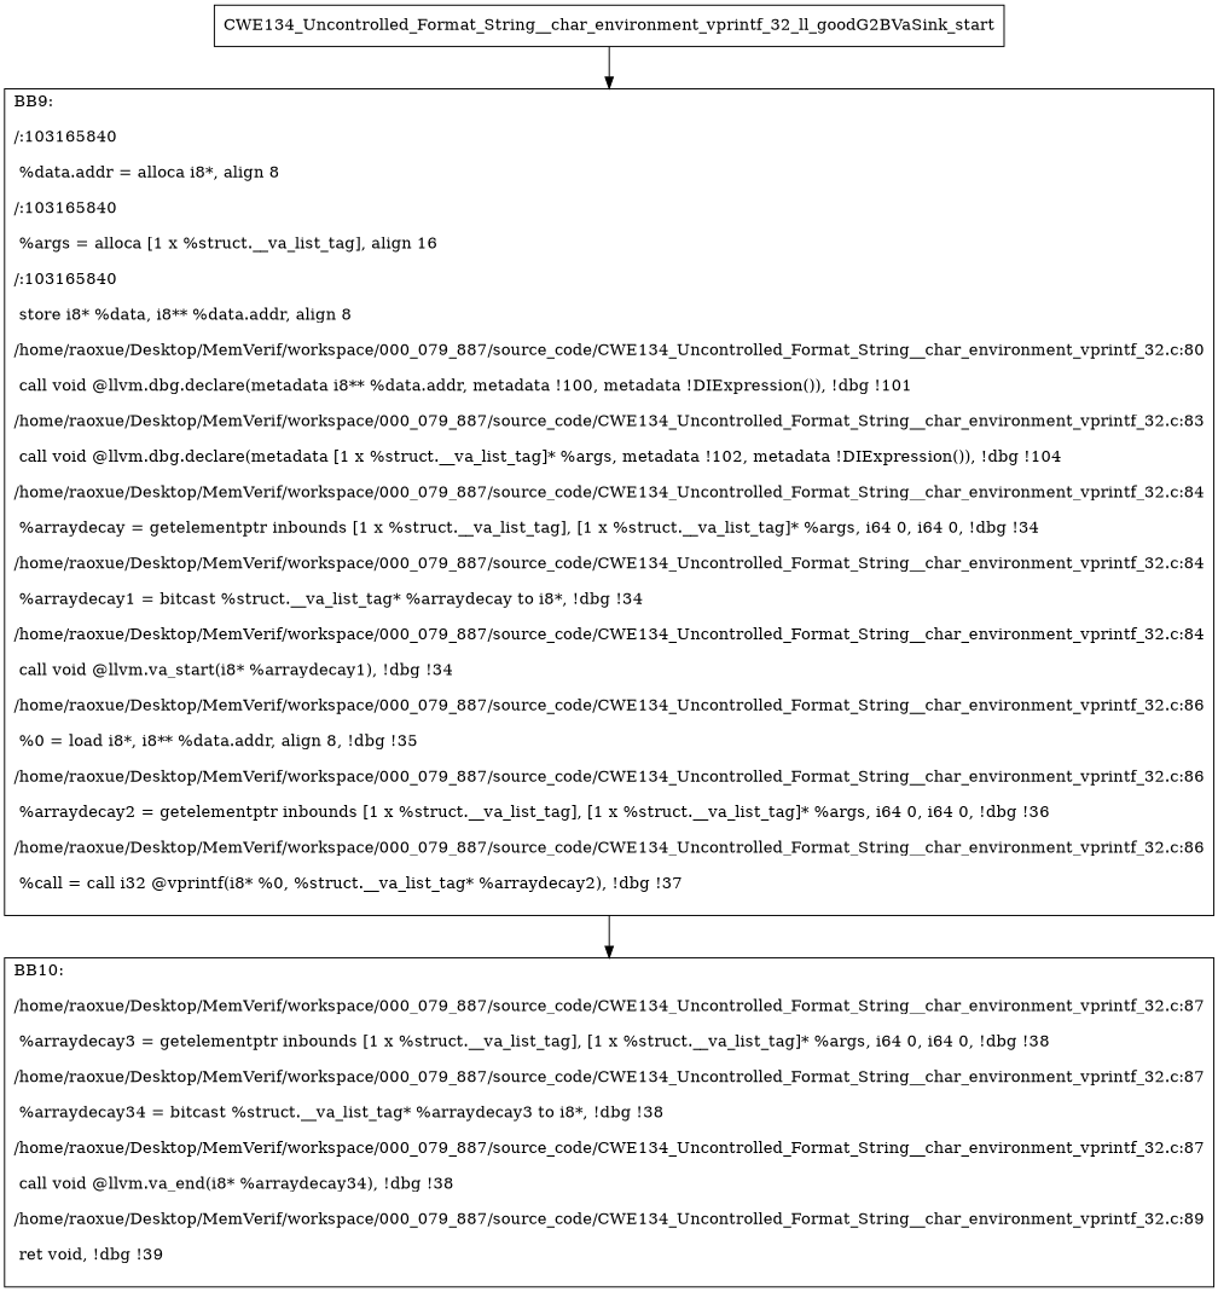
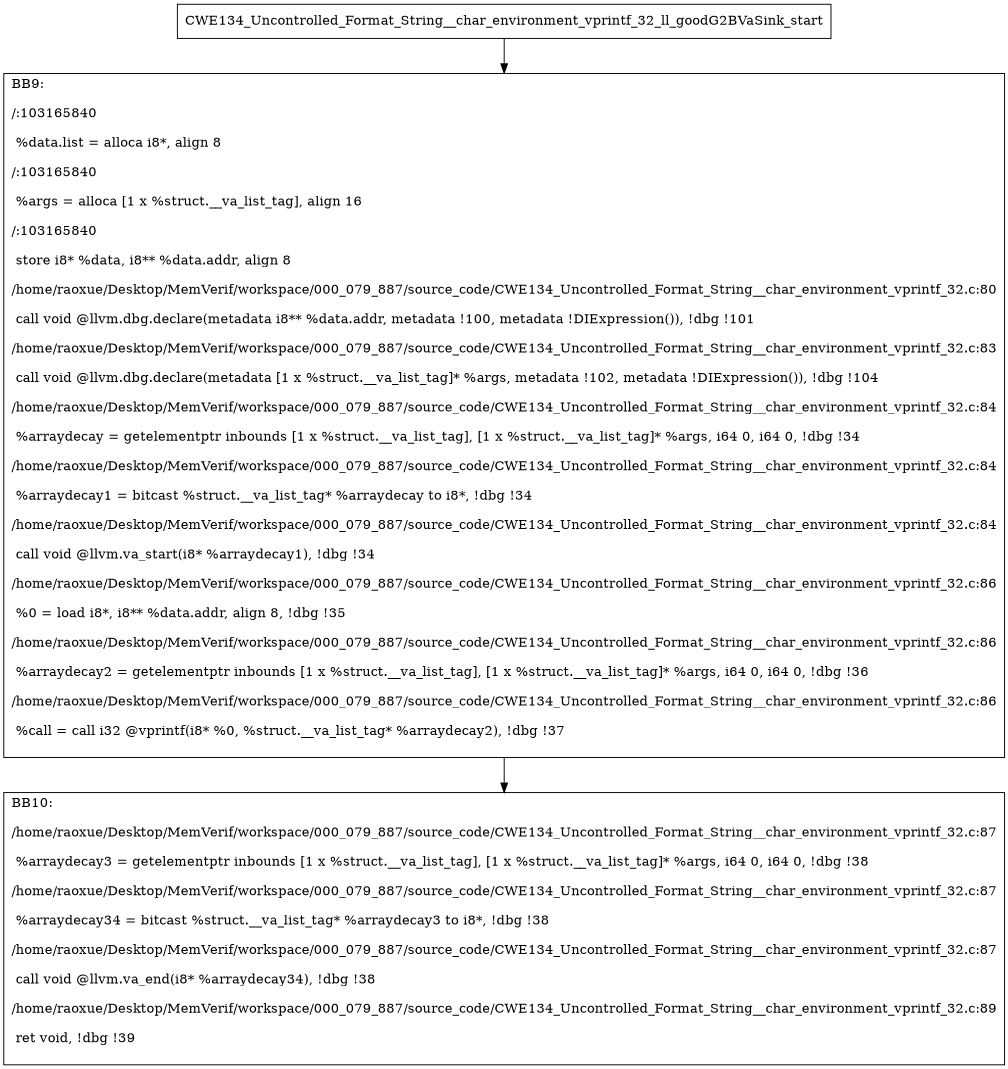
  digraph {
    node [shape=record]
    n1 [label="{CWE134_Uncontrolled_Format_String__char_environment_vprintf_32_ll_goodG2BVaSink_start}"]
-   n2 [label="{BB9:\l\l/:103165840\l\n  %data.addr = alloca i8*, align 8\l\n/:103165840\l\n  %args = alloca [1 x %struct.__va_list_tag], align 16\l\n/:103165840\l\n  store i8* %data, i8** %data.addr, align 8\l\n/home/raoxue/Desktop/MemVerif/workspace/000_079_887/source_code/CWE134_Uncontrolled_Format_String__char_environment_vprintf_32.c:80\l\n  call void @llvm.dbg.declare(metadata i8** %data.addr, metadata !100, metadata !DIExpression()), !dbg !101\l\n/home/raoxue/Desktop/MemVerif/workspace/000_079_887/source_code/CWE134_Uncontrolled_Format_String__char_environment_vprintf_32.c:83\l\n  call void @llvm.dbg.declare(metadata [1 x %struct.__va_list_tag]* %args, metadata !102, metadata !DIExpression()), !dbg !104\l\n/home/raoxue/Desktop/MemVerif/workspace/000_079_887/source_code/CWE134_Uncontrolled_Format_String__char_environment_vprintf_32.c:84\l\n  %arraydecay = getelementptr inbounds [1 x %struct.__va_list_tag], [1 x %struct.__va_list_tag]* %args, i64 0, i64 0, !dbg !34\l\n/home/raoxue/Desktop/MemVerif/workspace/000_079_887/source_code/CWE134_Uncontrolled_Format_String__char_environment_vprintf_32.c:84\l\n  %arraydecay1 = bitcast %struct.__va_list_tag* %arraydecay to i8*, !dbg !34\l\n/home/raoxue/Desktop/MemVerif/workspace/000_079_887/source_code/CWE134_Uncontrolled_Format_String__char_environment_vprintf_32.c:84\l\n  call void @llvm.va_start(i8* %arraydecay1), !dbg !34\l\n/home/raoxue/Desktop/MemVerif/workspace/000_079_887/source_code/CWE134_Uncontrolled_Format_String__char_environment_vprintf_32.c:86\l\n  %0 = load i8*, i8** %data.addr, align 8, !dbg !35\l\n/home/raoxue/Desktop/MemVerif/workspace/000_079_887/source_code/CWE134_Uncontrolled_Format_String__char_environment_vprintf_32.c:86\l\n  %arraydecay2 = getelementptr inbounds [1 x %struct.__va_list_tag], [1 x %struct.__va_list_tag]* %args, i64 0, i64 0, !dbg !36\l\n/home/raoxue/Desktop/MemVerif/workspace/000_079_887/source_code/CWE134_Uncontrolled_Format_String__char_environment_vprintf_32.c:86\l\n  %call = call i32 @vprintf(i8* %0, %struct.__va_list_tag* %arraydecay2), !dbg !37\l\n}"]
+   n2 [label="{BB9:\l\l/:103165840\l\n  %data.list = alloca i8*, align 8\l\n/:103165840\l\n  %args = alloca [1 x %struct.__va_list_tag], align 16\l\n/:103165840\l\n  store i8* %data, i8** %data.addr, align 8\l\n/home/raoxue/Desktop/MemVerif/workspace/000_079_887/source_code/CWE134_Uncontrolled_Format_String__char_environment_vprintf_32.c:80\l\n  call void @llvm.dbg.declare(metadata i8** %data.addr, metadata !100, metadata !DIExpression()), !dbg !101\l\n/home/raoxue/Desktop/MemVerif/workspace/000_079_887/source_code/CWE134_Uncontrolled_Format_String__char_environment_vprintf_32.c:83\l\n  call void @llvm.dbg.declare(metadata [1 x %struct.__va_list_tag]* %args, metadata !102, metadata !DIExpression()), !dbg !104\l\n/home/raoxue/Desktop/MemVerif/workspace/000_079_887/source_code/CWE134_Uncontrolled_Format_String__char_environment_vprintf_32.c:84\l\n  %arraydecay = getelementptr inbounds [1 x %struct.__va_list_tag], [1 x %struct.__va_list_tag]* %args, i64 0, i64 0, !dbg !34\l\n/home/raoxue/Desktop/MemVerif/workspace/000_079_887/source_code/CWE134_Uncontrolled_Format_String__char_environment_vprintf_32.c:84\l\n  %arraydecay1 = bitcast %struct.__va_list_tag* %arraydecay to i8*, !dbg !34\l\n/home/raoxue/Desktop/MemVerif/workspace/000_079_887/source_code/CWE134_Uncontrolled_Format_String__char_environment_vprintf_32.c:84\l\n  call void @llvm.va_start(i8* %arraydecay1), !dbg !34\l\n/home/raoxue/Desktop/MemVerif/workspace/000_079_887/source_code/CWE134_Uncontrolled_Format_String__char_environment_vprintf_32.c:86\l\n  %0 = load i8*, i8** %data.addr, align 8, !dbg !35\l\n/home/raoxue/Desktop/MemVerif/workspace/000_079_887/source_code/CWE134_Uncontrolled_Format_String__char_environment_vprintf_32.c:86\l\n  %arraydecay2 = getelementptr inbounds [1 x %struct.__va_list_tag], [1 x %struct.__va_list_tag]* %args, i64 0, i64 0, !dbg !36\l\n/home/raoxue/Desktop/MemVerif/workspace/000_079_887/source_code/CWE134_Uncontrolled_Format_String__char_environment_vprintf_32.c:86\l\n  %call = call i32 @vprintf(i8* %0, %struct.__va_list_tag* %arraydecay2), !dbg !37\l\n}"]
    n3 [label="{BB10:\l\l/home/raoxue/Desktop/MemVerif/workspace/000_079_887/source_code/CWE134_Uncontrolled_Format_String__char_environment_vprintf_32.c:87\l\n  %arraydecay3 = getelementptr inbounds [1 x %struct.__va_list_tag], [1 x %struct.__va_list_tag]* %args, i64 0, i64 0, !dbg !38\l\n/home/raoxue/Desktop/MemVerif/workspace/000_079_887/source_code/CWE134_Uncontrolled_Format_String__char_environment_vprintf_32.c:87\l\n  %arraydecay34 = bitcast %struct.__va_list_tag* %arraydecay3 to i8*, !dbg !38\l\n/home/raoxue/Desktop/MemVerif/workspace/000_079_887/source_code/CWE134_Uncontrolled_Format_String__char_environment_vprintf_32.c:87\l\n  call void @llvm.va_end(i8* %arraydecay34), !dbg !38\l\n/home/raoxue/Desktop/MemVerif/workspace/000_079_887/source_code/CWE134_Uncontrolled_Format_String__char_environment_vprintf_32.c:89\l\n  ret void, !dbg !39\l\n}"]
    n1 -> n2
    n2 -> n3
  }
